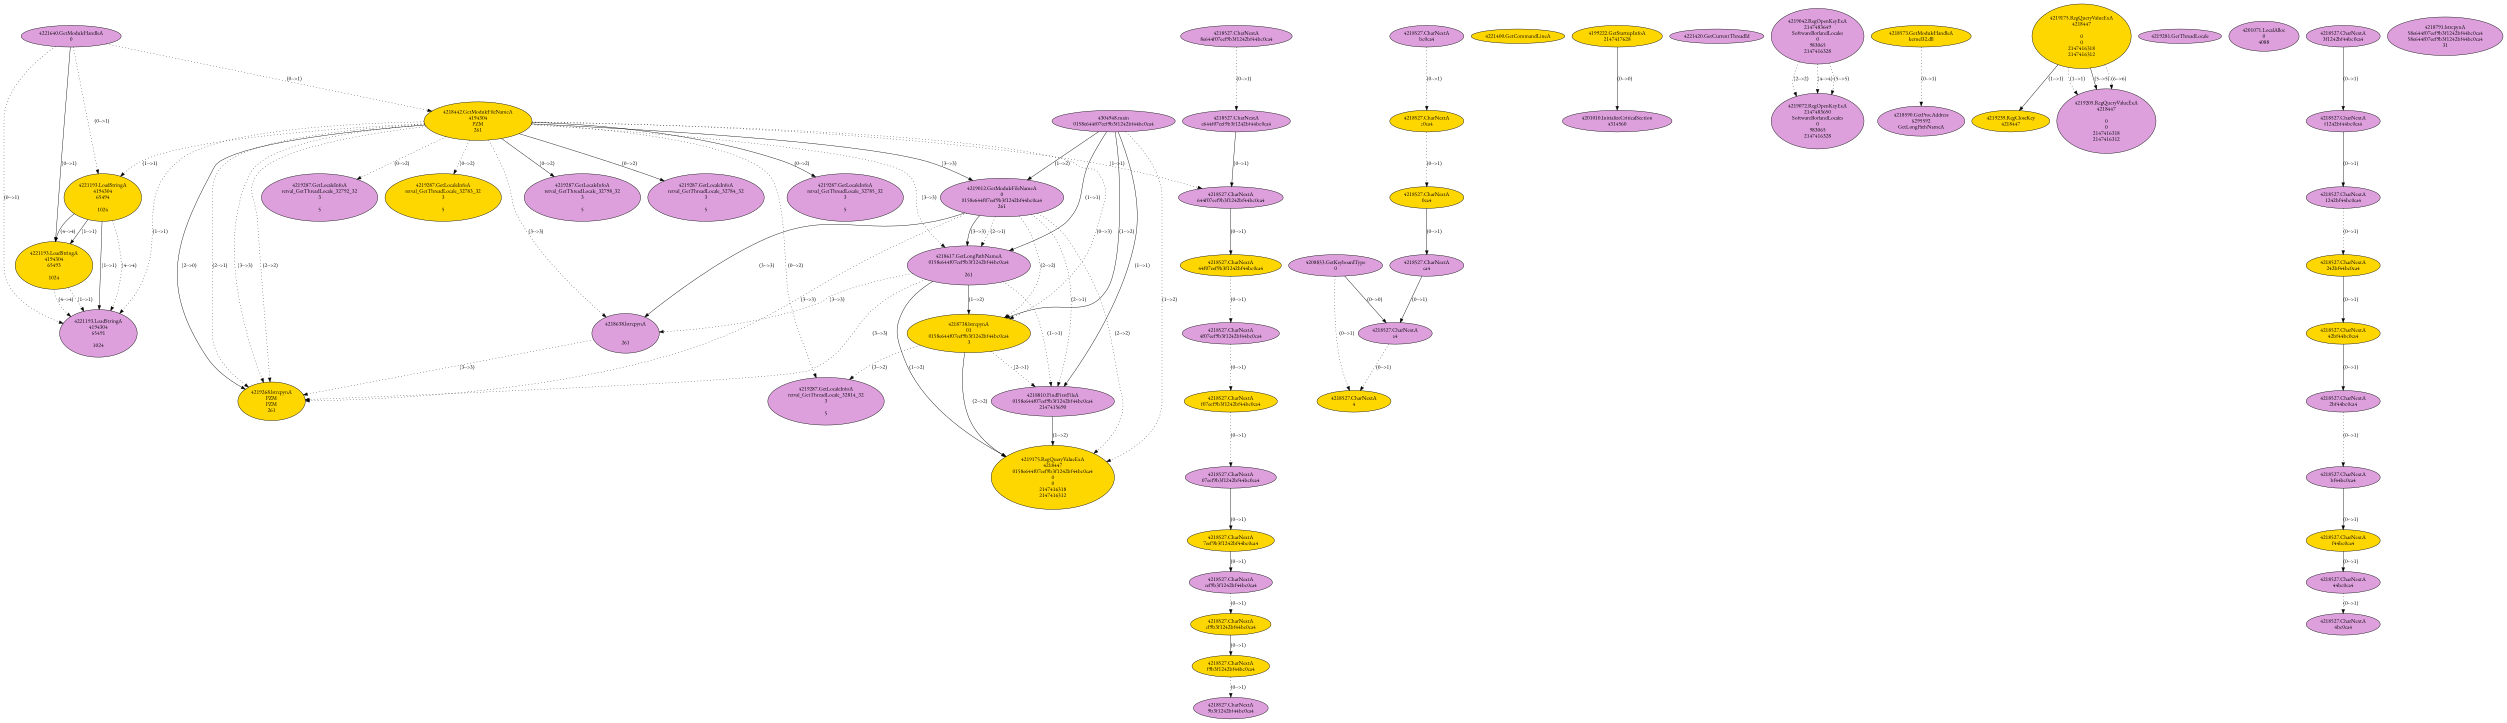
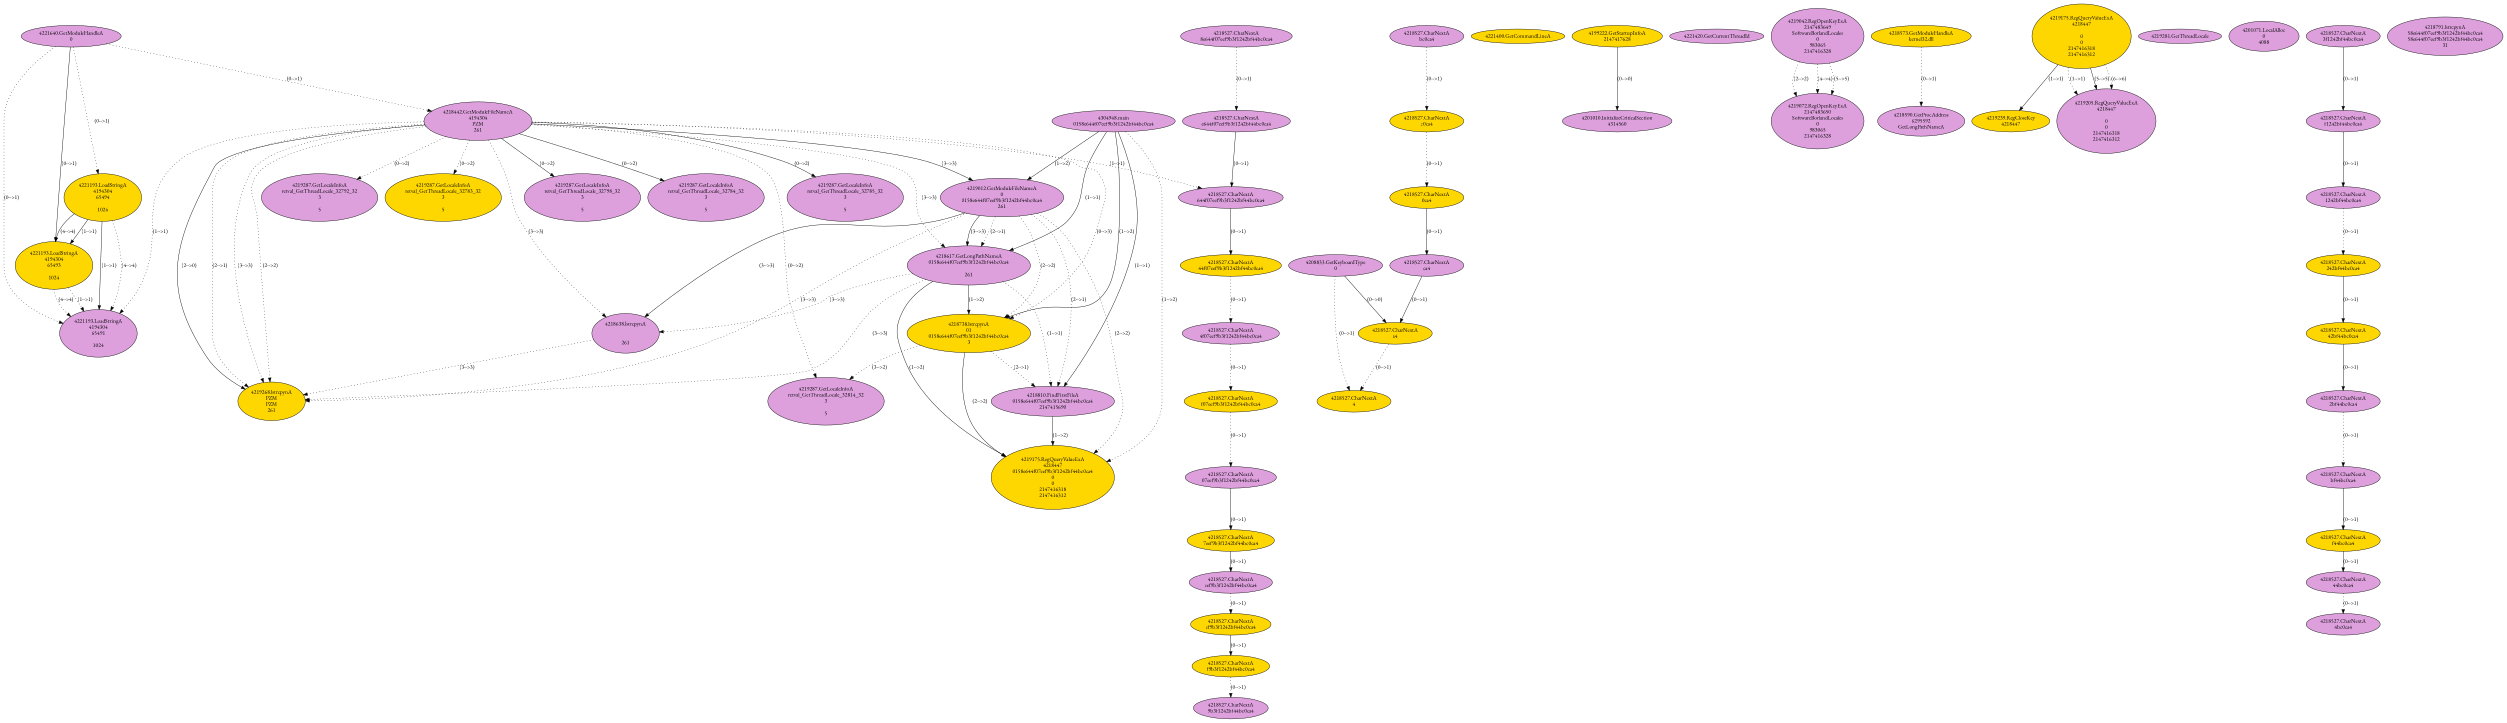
  digraph {
    fontname="EB Garamond"
    node [fillcolor=plum fontname="EB Garamond" style=filled]
    edge [fontname="EB Garamond" style=dotted]
    n1 [label="4304948.main\n0158e644f07eef9b3f1242bf44bc0ca4"]
    n2 [label="4219012.GetModuleFileNameA\n0\n0158e644f07eef9b3f1242bf44bc0ca4\n261"]
    n3 [label="4218617.GetLongPathNameA\n0158e644f07eef9b3f1242bf44bc0ca4\n\n261"]
    n4 [fillcolor=gold label="4218738.lstrcpynA\n01\n0158e644f07eef9b3f1242bf44bc0ca4\n3"]
    n5 [label="4218810.FindFirstFileA\n0158e644f07eef9b3f1242bf44bc0ca4\n2147415690"]
    n6 [fillcolor=gold label="4219175.RegQueryValueExA\n4218447\n0158e644f07eef9b3f1242bf44bc0ca4\n0\n0\n2147416318\n2147416312"]
    n7 [label="4218638.lstrcpynA\n\n\n261"]
    n8 [fillcolor=gold label="4219268.lstrcpynA\nPZM\nPZM\n261"]
    n9 [label="4219287.GetLocaleInfoA\nretval_GetThreadLocale_32814_32\n3\n\n5"]
    n10 [label="4221640.GetModuleHandleA\n0"]
-   n11 [fillcolor=gold label="4218442.GetModuleFileNameA\n4194304\nPZM\n261"]
+   n11 [label="4218442.GetModuleFileNameA\n4194304\nPZM\n261"]
    n12 [fillcolor=gold label="4221193.LoadStringA\n4194304\n65494\n\n1024"]
    n13 [fillcolor=gold label="4221193.LoadStringA\n4194304\n65493\n\n1024"]
    n14 [label="4221193.LoadStringA\n4194304\n65491\n\n1024"]
    n15 [label="4219287.GetLocaleInfoA\nretval_GetThreadLocale_32792_32\n3\n\n5"]
    n16 [fillcolor=gold label="4219287.GetLocaleInfoA\nretval_GetThreadLocale_32783_32\n3\n\n5"]
    n17 [label="4219287.GetLocaleInfoA\nretval_GetThreadLocale_32798_32\n3\n\n5"]
    n18 [label="4219287.GetLocaleInfoA\nretval_GetThreadLocale_32784_32\n3\n\n5"]
    n19 [label="4219287.GetLocaleInfoA\nretval_GetThreadLocale_32785_32\n3\n\n5"]
    n20 [label="4218527.CharNextA\n644f07eef9b3f1242bf44bc0ca4"]
    n21 [label="4208833.GetKeyboardType\n0"]
-   n22 [label="4218527.CharNextA\na4"]
+   n22 [fillcolor=gold label="4218527.CharNextA\na4"]
    n23 [fillcolor=gold label="4218527.CharNextA\n4"]
    n24 [fillcolor=gold label="4221400.GetCommandLineA\n"]
    n25 [fillcolor=gold label="4199222.GetStartupInfoA\n2147417628"]
    n26 [label="4201010.InitializeCriticalSection\n4314560"]
    n27 [label="4221420.GetCurrentThreadId\n"]
    n28 [label="4219042.RegOpenKeyExA\n2147483649\nSoftware\Borland\Locales\n0\n983065\n2147416328"]
    n29 [label="4219072.RegOpenKeyExA\n2147483650\nSoftware\Borland\Locales\n0\n983065\n2147416328"]
    n30 [fillcolor=gold label="4218573.GetModuleHandleA\nkernel32.dll"]
    n31 [label="4218590.GetProcAddress\n6295592\nGetLongPathNameA"]
    n32 [fillcolor=gold label="4219175.RegQueryValueExA\n4218447\n\n0\n0\n2147416318\n2147416312"]
    n33 [fillcolor=gold label="4219239.RegCloseKey\n4218447"]
    n34 [label="4219205.RegQueryValueExA\n4218447\n\n0\n0\n2147416318\n2147416312"]
    n35 [label="4219281.GetThreadLocale\n"]
    n36 [label="4201071.LocalAlloc\n0\n4088"]
    n37 [label="4218527.CharNextA\n8e644f07eef9b3f1242bf44bc0ca4"]
    n38 [label="4218527.CharNextA\ne644f07eef9b3f1242bf44bc0ca4"]
    n39 [fillcolor=gold label="4218527.CharNextA\n44f07eef9b3f1242bf44bc0ca4"]
    n40 [label="4218527.CharNextA\n4f07eef9b3f1242bf44bc0ca4"]
    n41 [fillcolor=gold label="4218527.CharNextA\nf07eef9b3f1242bf44bc0ca4"]
    n42 [label="4218527.CharNextA\n07eef9b3f1242bf44bc0ca4"]
    n43 [fillcolor=gold label="4218527.CharNextA\n7eef9b3f1242bf44bc0ca4"]
    n44 [label="4218527.CharNextA\neef9b3f1242bf44bc0ca4"]
    n45 [fillcolor=gold label="4218527.CharNextA\nef9b3f1242bf44bc0ca4"]
    n46 [fillcolor=gold label="4218527.CharNextA\nf9b3f1242bf44bc0ca4"]
    n47 [label="4218527.CharNextA\n9b3f1242bf44bc0ca4"]
    n48 [label="4218527.CharNextA\n3f1242bf44bc0ca4"]
    n49 [label="4218527.CharNextA\nf1242bf44bc0ca4"]
    n50 [label="4218527.CharNextA\n1242bf44bc0ca4"]
    n51 [fillcolor=gold label="4218527.CharNextA\n242bf44bc0ca4"]
    n52 [fillcolor=gold label="4218527.CharNextA\n42bf44bc0ca4"]
    n53 [label="4218527.CharNextA\n2bf44bc0ca4"]
    n54 [label="4218527.CharNextA\nbf44bc0ca4"]
    n55 [fillcolor=gold label="4218527.CharNextA\nf44bc0ca4"]
    n56 [label="4218527.CharNextA\n44bc0ca4"]
    n57 [label="4218527.CharNextA\n4bc0ca4"]
    n58 [label="4218527.CharNextA\nbc0ca4"]
    n59 [fillcolor=gold label="4218527.CharNextA\nc0ca4"]
    n60 [fillcolor=gold label="4218527.CharNextA\n0ca4"]
    n61 [label="4218527.CharNextA\nca4"]
    n62 [label="4218791.lstrcpynA\n58e644f07eef9b3f1242bf44bc0ca4\n58e644f07eef9b3f1242bf44bc0ca4\n31"]
    n1 -> n2 [label="(1-->2)" style=solid]
    n1 -> n3 [label="(1-->1)" style=solid]
    n1 -> n4 [label="(1-->2)" style=solid]
    n1 -> n5 [label="(1-->1)" style=solid]
    n1 -> n6 [label="(1-->2)"]
    n2 -> n3 [label="(2-->1)"]
    n2 -> n3 [label="(3-->3)" style=solid]
    n2 -> n4 [label="(2-->2)"]
    n2 -> n5 [label="(2-->1)"]
    n2 -> n6 [label="(2-->2)"]
    n2 -> n7 [label="(3-->3)" style=solid]
    n2 -> n8 [label="(3-->3)"]
    n3 -> n4 [label="(1-->2)" style=solid]
    n3 -> n5 [label="(1-->1)"]
    n3 -> n6 [label="(1-->2)" style=solid]
    n3 -> n7 [label="(3-->3)"]
    n3 -> n8 [label="(3-->3)"]
    n4 -> n5 [label="(2-->1)"]
    n4 -> n6 [label="(2-->2)" style=solid]
    n4 -> n9 [label="(3-->2)"]
    n5 -> n6 [label="(1-->2)" style=solid]
    n7 -> n8 [label="(3-->3)"]
    n10 -> n11 [label="(0-->1)"]
    n10 -> n12 [label="(0-->1)"]
    n10 -> n13 [label="(0-->1)" style=solid]
    n10 -> n14 [label="(0-->1)"]
    n11 -> n2 [label="(3-->3)" style=solid]
    n11 -> n3 [label="(3-->3)"]
    n11 -> n4 [label="(0-->3)"]
    n11 -> n7 [label="(3-->3)"]
    n11 -> n8 [label="(2-->1)"]
    n11 -> n8 [label="(2-->2)"]
    n11 -> n8 [label="(3-->3)"]
    n11 -> n8 [label="(2-->0)" style=solid]
    n11 -> n9 [label="(0-->2)"]
-   n11 -> n12 [label="(1-->1)"]
    n11 -> n14 [label="(1-->1)"]
    n11 -> n15 [label="(0-->2)"]
    n11 -> n16 [label="(0-->2)"]
    n11 -> n17 [label="(0-->2)" style=solid]
    n11 -> n18 [label="(0-->2)" style=solid]
    n11 -> n19 [label="(0-->2)" style=solid]
    n11 -> n20 [label="(1-->1)"]
    n12 -> n13 [label="(1-->1)" style=solid]
    n12 -> n13 [label="(4-->4)" style=solid]
    n12 -> n14 [label="(1-->1)" style=solid]
    n12 -> n14 [label="(4-->4)"]
    n13 -> n14 [label="(1-->1)"]
    n13 -> n14 [label="(4-->4)"]
    n20 -> n39 [label="(0-->1)" style=solid]
    n21 -> n22 [label="(0-->0)" style=solid]
    n21 -> n23 [label="(0-->1)"]
    n22 -> n23 [label="(0-->1)"]
    n25 -> n26 [label="(0-->0)" style=solid]
    n28 -> n29 [label="(2-->2)"]
    n28 -> n29 [label="(4-->4)"]
    n28 -> n29 [label="(5-->5)"]
    n30 -> n31 [label="(0-->1)"]
    n32 -> n33 [label="(1-->1)" style=solid]
    n32 -> n34 [label="(1-->1)"]
    n32 -> n34 [label="(5-->5)" style=solid]
    n32 -> n34 [label="(6-->6)"]
    n37 -> n38 [label="(0-->1)"]
    n38 -> n20 [label="(0-->1)" style=solid]
    n39 -> n40 [label="(0-->1)"]
    n40 -> n41 [label="(0-->1)"]
    n41 -> n42 [label="(0-->1)"]
    n42 -> n43 [label="(0-->1)" style=solid]
    n43 -> n44 [label="(0-->1)" style=solid]
    n44 -> n45 [label="(0-->1)"]
    n45 -> n46 [label="(0-->1)" style=solid]
    n46 -> n47 [label="(0-->1)"]
    n48 -> n49 [label="(0-->1)" style=solid]
    n49 -> n50 [label="(0-->1)" style=solid]
    n50 -> n51 [label="(0-->1)"]
    n51 -> n52 [label="(0-->1)" style=solid]
    n52 -> n53 [label="(0-->1)" style=solid]
    n53 -> n54 [label="(0-->1)"]
    n54 -> n55 [label="(0-->1)" style=solid]
    n55 -> n56 [label="(0-->1)" style=solid]
    n56 -> n57 [label="(0-->1)"]
    n58 -> n59 [label="(0-->1)"]
    n59 -> n60 [label="(0-->1)"]
    n60 -> n61 [label="(0-->1)" style=solid]
    n61 -> n22 [label="(0-->1)" style=solid]
  }
